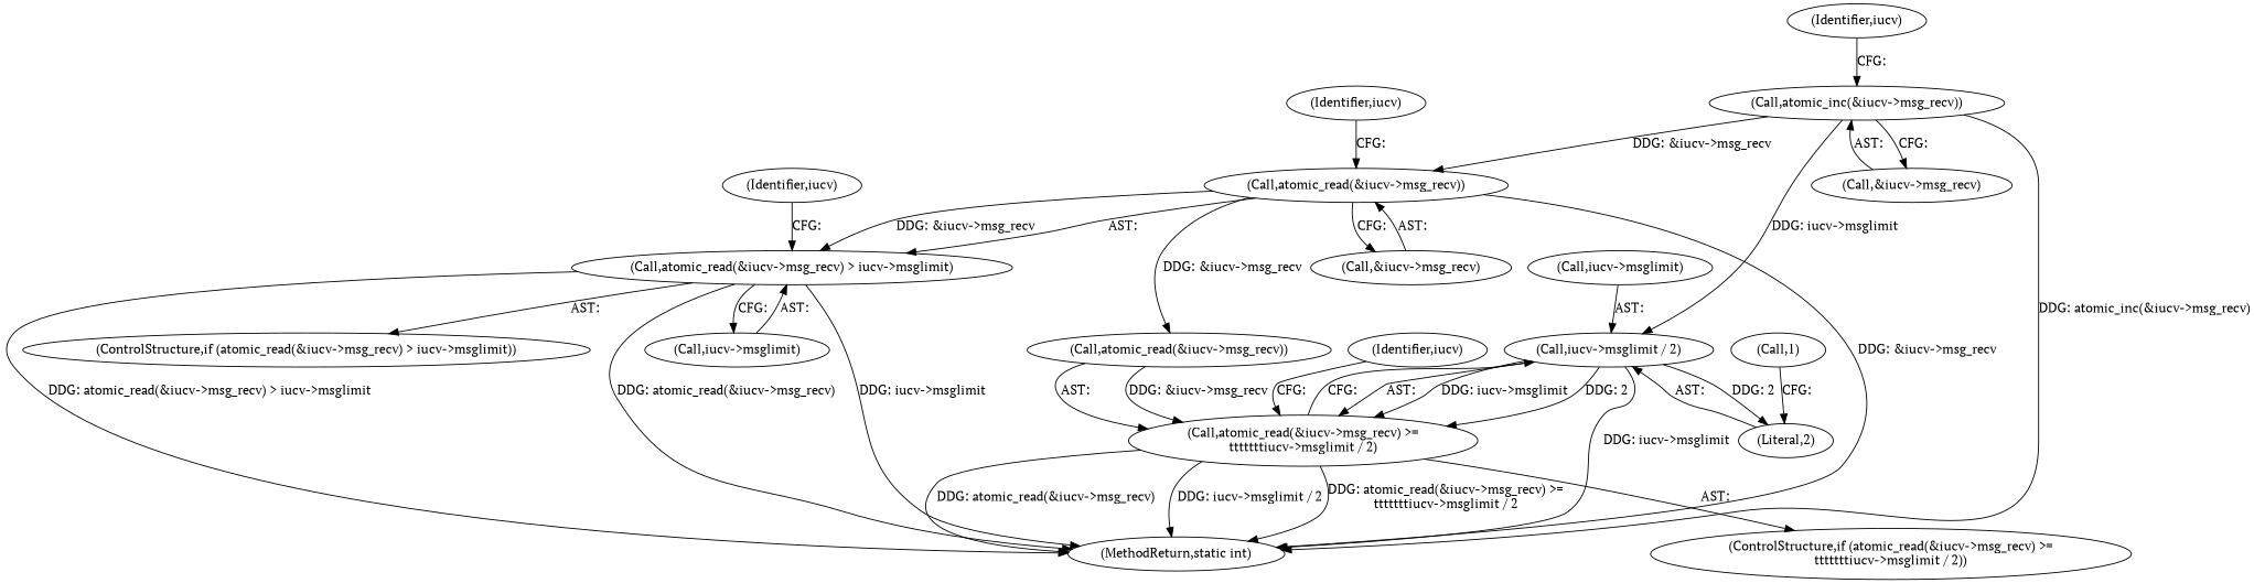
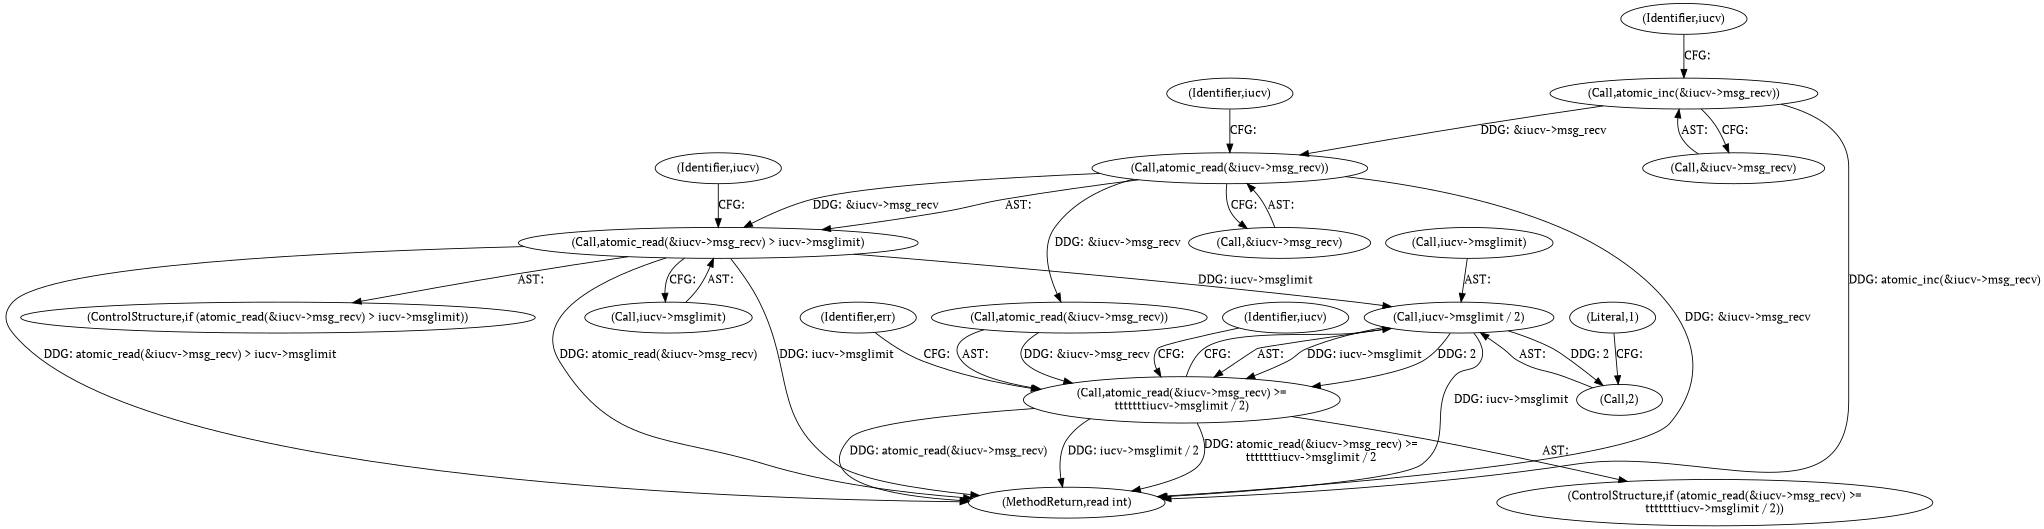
  digraph {
    fontname="PT Serif"
    node [fontname="PT Serif"]
    edge [fontname="PT Serif"]
    n1 [label="(Call,atomic_read(&iucv->msg_recv) > iucv->msglimit)"]
    n2 [label="(Call,iucv->msglimit / 2)"]
    n3 [label="(Call,iucv->msglimit)"]
    n4 [label="(ControlStructure,if (atomic_read(&iucv->msg_recv) > iucv->msglimit))"]
-   n5 [label="(MethodReturn,static int)"]
+   n5 [label="(MethodReturn,read int)"]
    n6 [label="(Call,atomic_read(&iucv->msg_recv) >=\n\t\t\t\t\t\t\tiucv->msglimit / 2)"]
-   n7 [label="(Literal,2)"]
+   n7 [label="(Call,2)"]
    n8 [label="(Call,atomic_read(&iucv->msg_recv))"]
    n9 [label="(Call,atomic_read(&iucv->msg_recv))"]
    n10 [label="(Call,&iucv->msg_recv)"]
    n11 [label="(Call,atomic_inc(&iucv->msg_recv))"]
    n12 [label="(Call,&iucv->msg_recv)"]
    n13 [label="(ControlStructure,if (atomic_read(&iucv->msg_recv) >=\n\t\t\t\t\t\t\tiucv->msglimit / 2))"]
    n14 [label="(Identifier,iucv)"]
    n15 [label="(Identifier,iucv)"]
    n16 [label="(Identifier,iucv)"]
    n17 [label="(Identifier,iucv)"]
-   n18 [label="(Call,1)"]
+   n18 [label="(Literal,1)"]
    n19 [label="(Call,iucv->msglimit)"]
-   n11 -> n2 [label="DDG: iucv->msglimit"]
+   n20 [label="(Identifier,err)"]
+   n1 -> n2 [label="DDG: iucv->msglimit"]
    n1 -> n3 [label="CFG: "]
    n1 -> n4 [label="AST: "]
    n1 -> n5 [label="DDG: atomic_read(&iucv->msg_recv)"]
    n1 -> n5 [label="DDG: iucv->msglimit"]
    n1 -> n5 [label="DDG: atomic_read(&iucv->msg_recv) > iucv->msglimit"]
    n2 -> n5 [label="DDG: iucv->msglimit"]
    n2 -> n6 [label="AST: "]
    n2 -> n6 [label="DDG: iucv->msglimit"]
    n2 -> n6 [label="DDG: 2"]
    n2 -> n7 [label="DDG: 2"]
    n3 -> n1 [label="AST: "]
    n6 -> n2 [label="CFG: "]
    n6 -> n5 [label="DDG: atomic_read(&iucv->msg_recv)"]
    n6 -> n5 [label="DDG: iucv->msglimit / 2"]
    n6 -> n5 [label="DDG: atomic_read(&iucv->msg_recv) >=\n\t\t\t\t\t\t\tiucv->msglimit / 2"]
    n6 -> n13 [label="AST: "]
    n7 -> n2 [label="AST: "]
    n8 -> n1 [label="AST: "]
    n8 -> n1 [label="DDG: &iucv->msg_recv"]
    n8 -> n5 [label="DDG: &iucv->msg_recv"]
    n8 -> n9 [label="DDG: &iucv->msg_recv"]
    n8 -> n10 [label="CFG: "]
    n9 -> n6 [label="AST: "]
    n9 -> n6 [label="DDG: &iucv->msg_recv"]
    n10 -> n8 [label="AST: "]
    n11 -> n5 [label="DDG: atomic_inc(&iucv->msg_recv)"]
    n11 -> n8 [label="DDG: &iucv->msg_recv"]
    n11 -> n12 [label="CFG: "]
    n12 -> n11 [label="AST: "]
    n14 -> n1 [label="CFG: "]
    n15 -> n6 [label="CFG: "]
    n16 -> n11 [label="CFG: "]
    n17 -> n8 [label="CFG: "]
    n18 -> n7 [label="CFG: "]
    n19 -> n2 [label="AST: "]
+   n20 -> n6 [label="CFG: "]
  }
